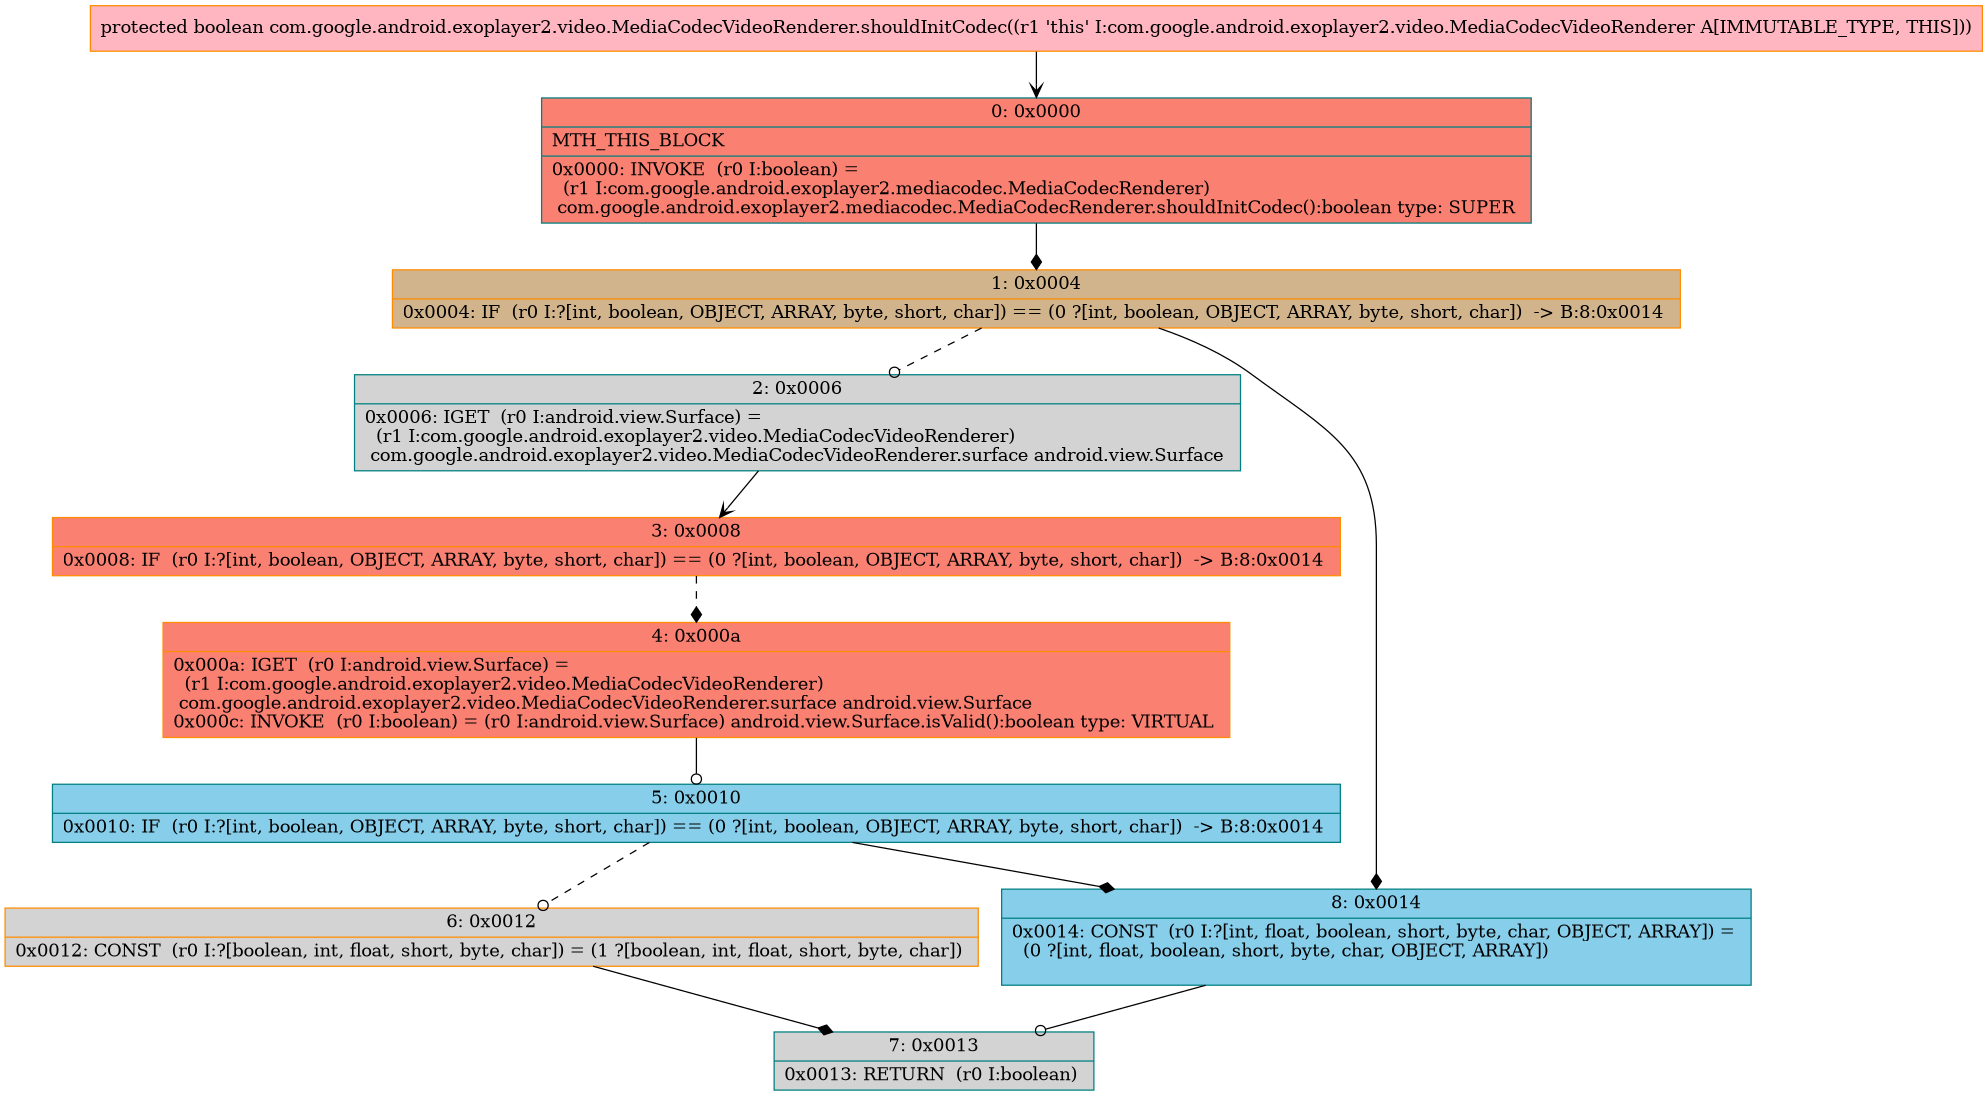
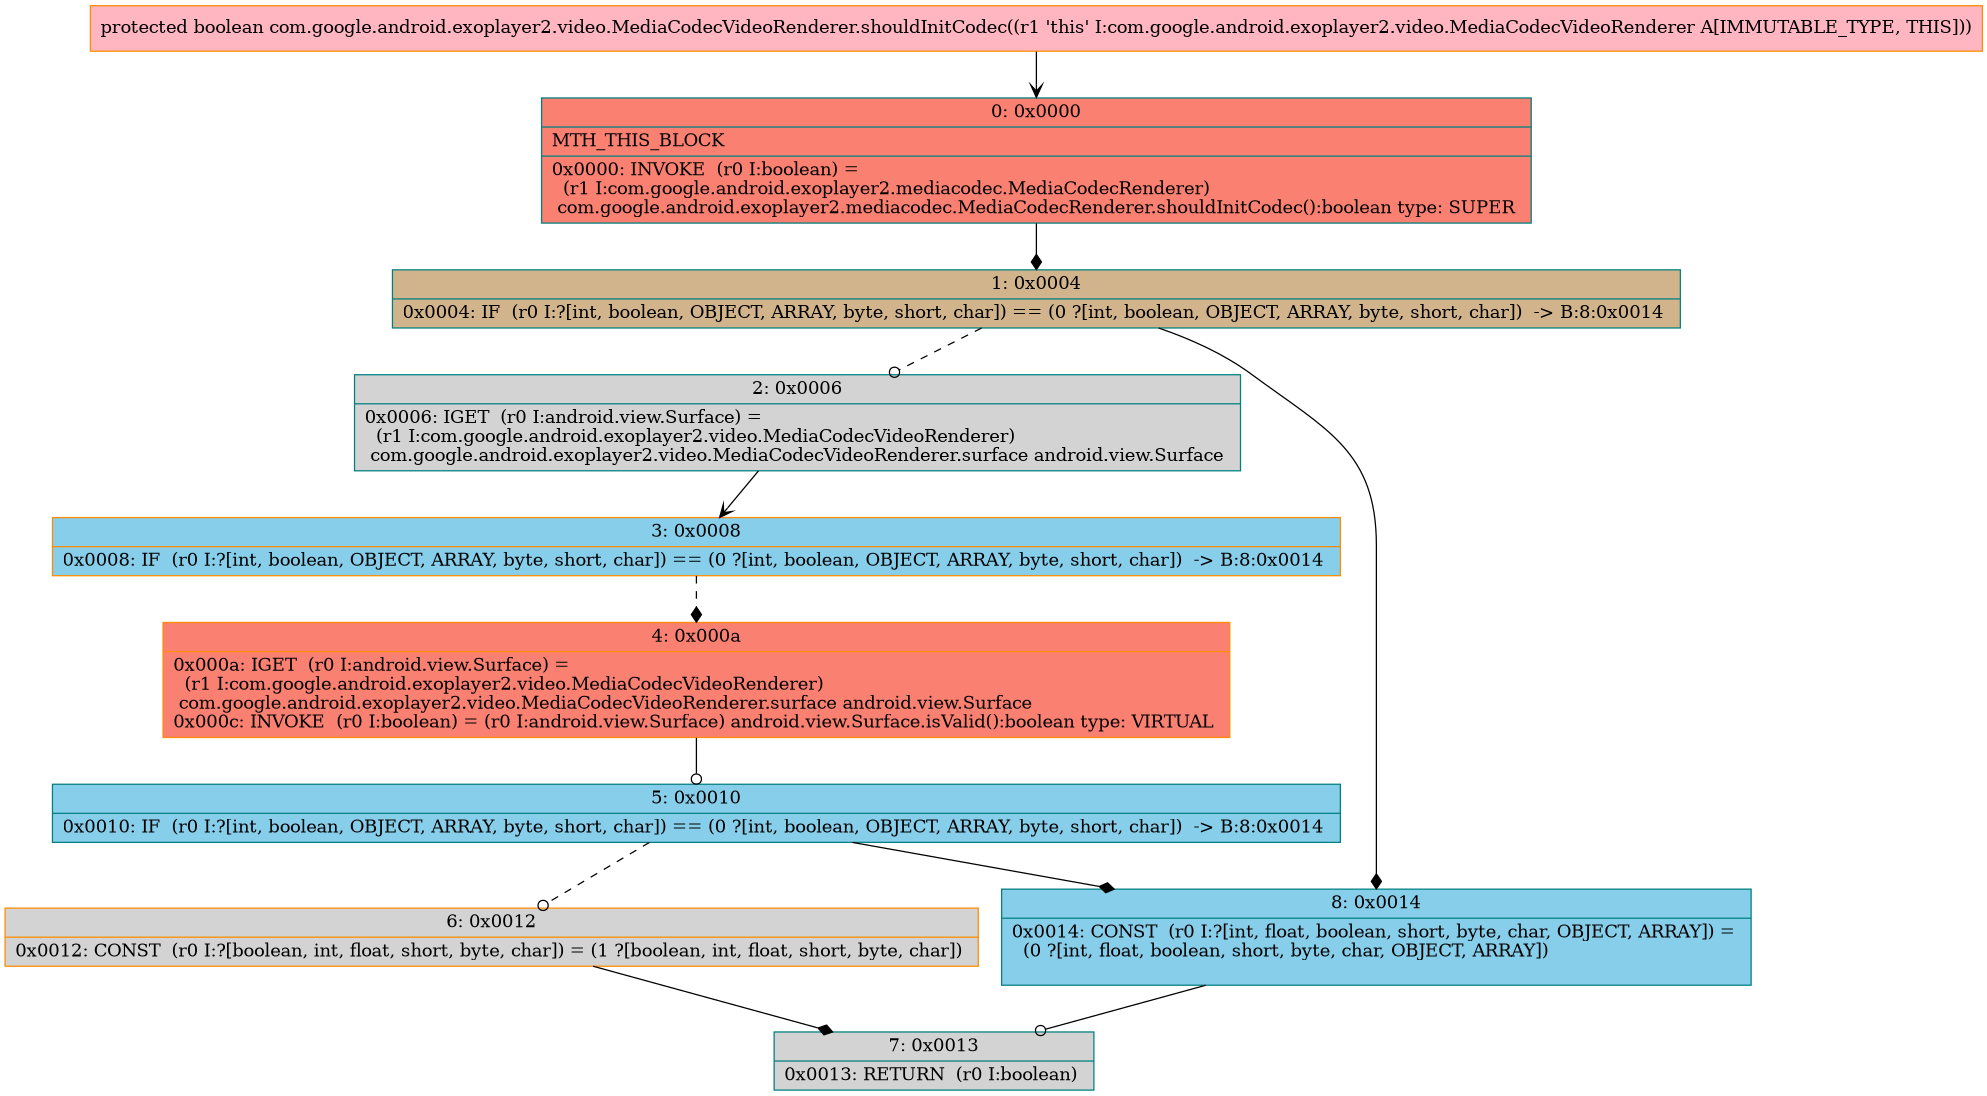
  digraph {
    node [color=teal fillcolor=salmon shape=record style=filled]
    edge [arrowhead=diamond]
    n1 [label="{0\:\ 0x0000|MTH_THIS_BLOCK\l|0x0000: INVOKE  (r0 I:boolean) = \l  (r1 I:com.google.android.exoplayer2.mediacodec.MediaCodecRenderer)\l com.google.android.exoplayer2.mediacodec.MediaCodecRenderer.shouldInitCodec():boolean type: SUPER \l}"]
-   n2 [color=darkorange fillcolor=tan label="{1\:\ 0x0004|0x0004: IF  (r0 I:?[int, boolean, OBJECT, ARRAY, byte, short, char]) == (0 ?[int, boolean, OBJECT, ARRAY, byte, short, char])  \-\> B:8:0x0014 \l}"]
+   n2 [fillcolor=tan label="{1\:\ 0x0004|0x0004: IF  (r0 I:?[int, boolean, OBJECT, ARRAY, byte, short, char]) == (0 ?[int, boolean, OBJECT, ARRAY, byte, short, char])  \-\> B:8:0x0014 \l}"]
    n3 [fillcolor=lightgrey label="{2\:\ 0x0006|0x0006: IGET  (r0 I:android.view.Surface) = \l  (r1 I:com.google.android.exoplayer2.video.MediaCodecVideoRenderer)\l com.google.android.exoplayer2.video.MediaCodecVideoRenderer.surface android.view.Surface \l}"]
    n4 [fillcolor=skyblue label="{8\:\ 0x0014|0x0014: CONST  (r0 I:?[int, float, boolean, short, byte, char, OBJECT, ARRAY]) = \l  (0 ?[int, float, boolean, short, byte, char, OBJECT, ARRAY])\l \l}"]
-   n5 [color=darkorange label="{3\:\ 0x0008|0x0008: IF  (r0 I:?[int, boolean, OBJECT, ARRAY, byte, short, char]) == (0 ?[int, boolean, OBJECT, ARRAY, byte, short, char])  \-\> B:8:0x0014 \l}"]
+   n5 [color=darkorange fillcolor=skyblue label="{3\:\ 0x0008|0x0008: IF  (r0 I:?[int, boolean, OBJECT, ARRAY, byte, short, char]) == (0 ?[int, boolean, OBJECT, ARRAY, byte, short, char])  \-\> B:8:0x0014 \l}"]
    n6 [fillcolor=lightgrey label="{7\:\ 0x0013|0x0013: RETURN  (r0 I:boolean) \l}"]
    n7 [color=darkorange label="{4\:\ 0x000a|0x000a: IGET  (r0 I:android.view.Surface) = \l  (r1 I:com.google.android.exoplayer2.video.MediaCodecVideoRenderer)\l com.google.android.exoplayer2.video.MediaCodecVideoRenderer.surface android.view.Surface \l0x000c: INVOKE  (r0 I:boolean) = (r0 I:android.view.Surface) android.view.Surface.isValid():boolean type: VIRTUAL \l}"]
    n8 [fillcolor=skyblue label="{5\:\ 0x0010|0x0010: IF  (r0 I:?[int, boolean, OBJECT, ARRAY, byte, short, char]) == (0 ?[int, boolean, OBJECT, ARRAY, byte, short, char])  \-\> B:8:0x0014 \l}"]
    n9 [color=darkorange fillcolor=lightgrey label="{6\:\ 0x0012|0x0012: CONST  (r0 I:?[boolean, int, float, short, byte, char]) = (1 ?[boolean, int, float, short, byte, char]) \l}"]
    n10 [color=darkorange fillcolor=lightpink label="{protected boolean com.google.android.exoplayer2.video.MediaCodecVideoRenderer.shouldInitCodec((r1 'this' I:com.google.android.exoplayer2.video.MediaCodecVideoRenderer A[IMMUTABLE_TYPE, THIS])) }"]
    n1 -> n2
    n2 -> n3 [arrowhead=odot style=dashed]
    n2 -> n4
    n3 -> n5 [arrowhead=vee]
    n4 -> n6 [arrowhead=odot]
    n5 -> n7 [style=dashed]
    n7 -> n8 [arrowhead=odot]
    n8 -> n4
    n8 -> n9 [arrowhead=odot style=dashed]
    n9 -> n6
    n10 -> n1 [arrowhead=vee]
  }
